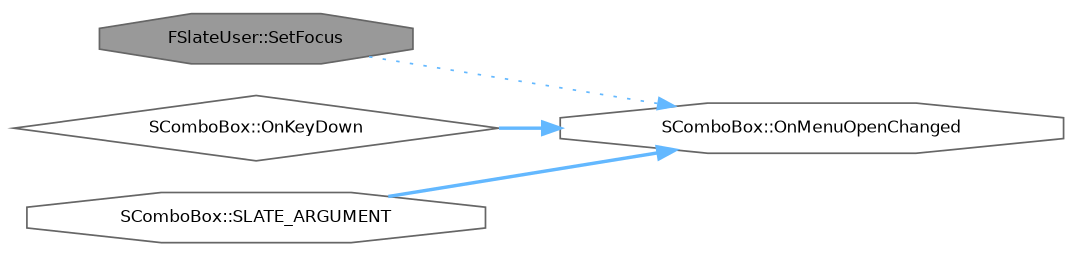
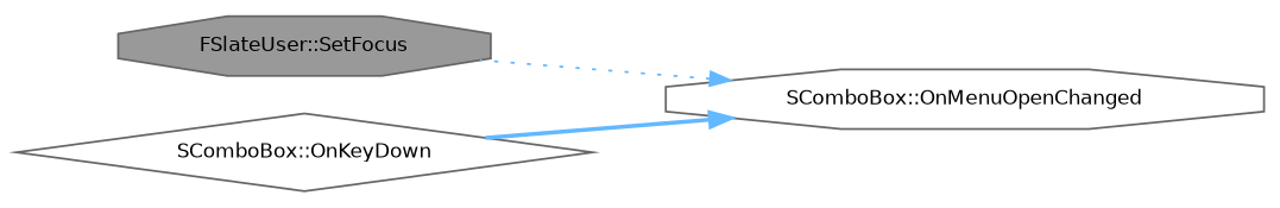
  digraph {
    rankdir=RL
    node [color=grey40 fillcolor=white fontname=Helvetica fontsize=10 shape=octagon style=filled]
    edge [color=steelblue1 dir=back fontname=Helvetica fontsize=10 labelfontname=Helvetica labelfontsize=10 style=bold]
    n1 [color=gray40 fillcolor=grey60 fontcolor=black height=0.2 label="FSlateUser::SetFocus" width=0.4]
    n2 [height=0.2 label="SComboBox::OnMenuOpenChanged" width=0.4]
    n3 [height=0.2 label="SComboBox::OnKeyDown" shape=diamond width=0.4]
-   n4 [height=0.2 label="SComboBox::SLATE_ARGUMENT" width=0.4]
    n2 -> n1 [style=dotted]
    n2 -> n3
-   n2 -> n4
  }
